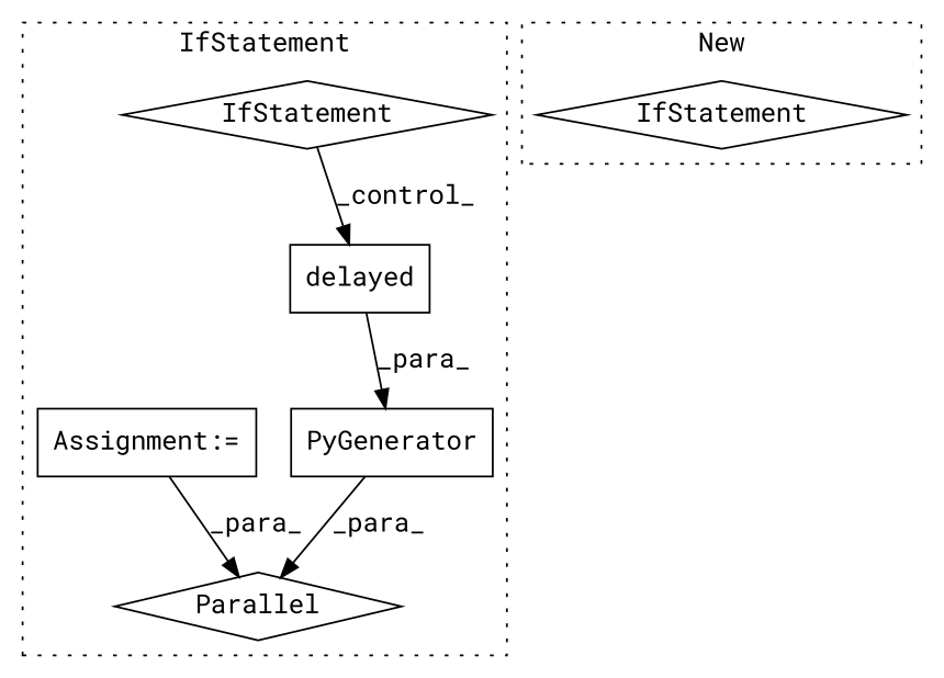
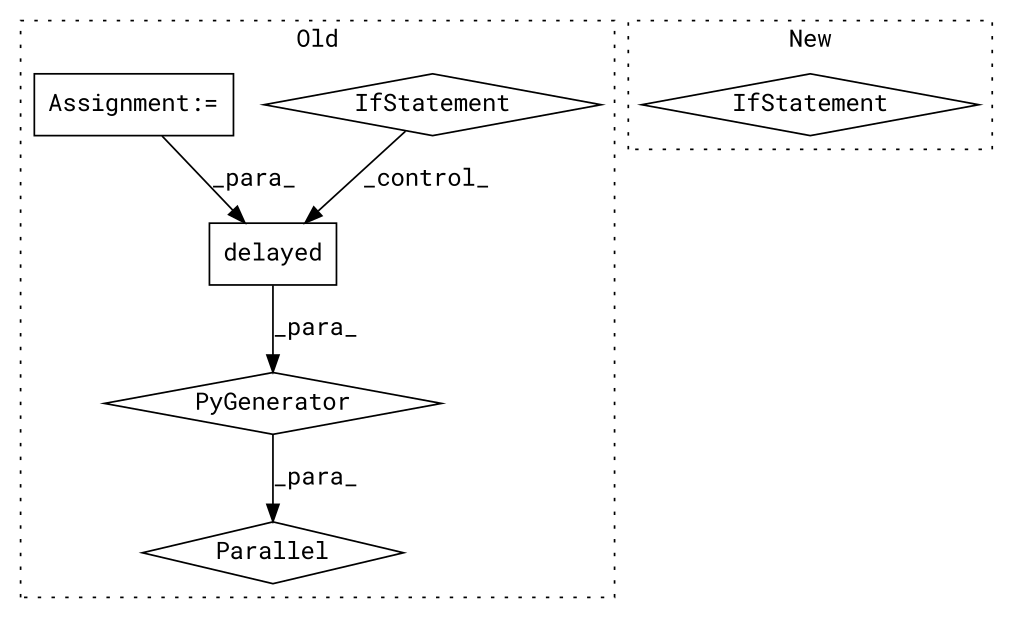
  digraph {
    fontname="Roboto Mono"
    node [a=32 fontname="Roboto Mono" l=22 s=3374 shape=diamond]
    edge [fontname="Roboto Mono"]
    n1 [l="8,1" label=delayed s="3304,3315" shape=box]
    n2 [a=25 label=IfStatement]
-   n3 [a=107 l=98 label=PyGenerator s=3304 shape=box]
+   n3 [a=107 l=98 label=PyGenerator s=3304]
    n4 [a=7 label="Assignment:=" shape=box]
    n5 [l="18,-3" label=Parallel s="3286,3402"]
    n6 [a=25 label=IfStatement s=3406]
    subgraph cluster_1 {
-     label=IfStatement
+     label=Old
      style=dotted
      n1
      n2
      n3
      n4
      n5
    }
    subgraph cluster_2 {
      label=New
      style=dotted
      n6
    }
    n1 -> n3 [label=_para_]
    n2 -> n1 [label=_control_]
    n3 -> n5 [label=_para_]
-   n4 -> n5 [label=_para_]
+   n4 -> n1 [label=_para_]
  }
